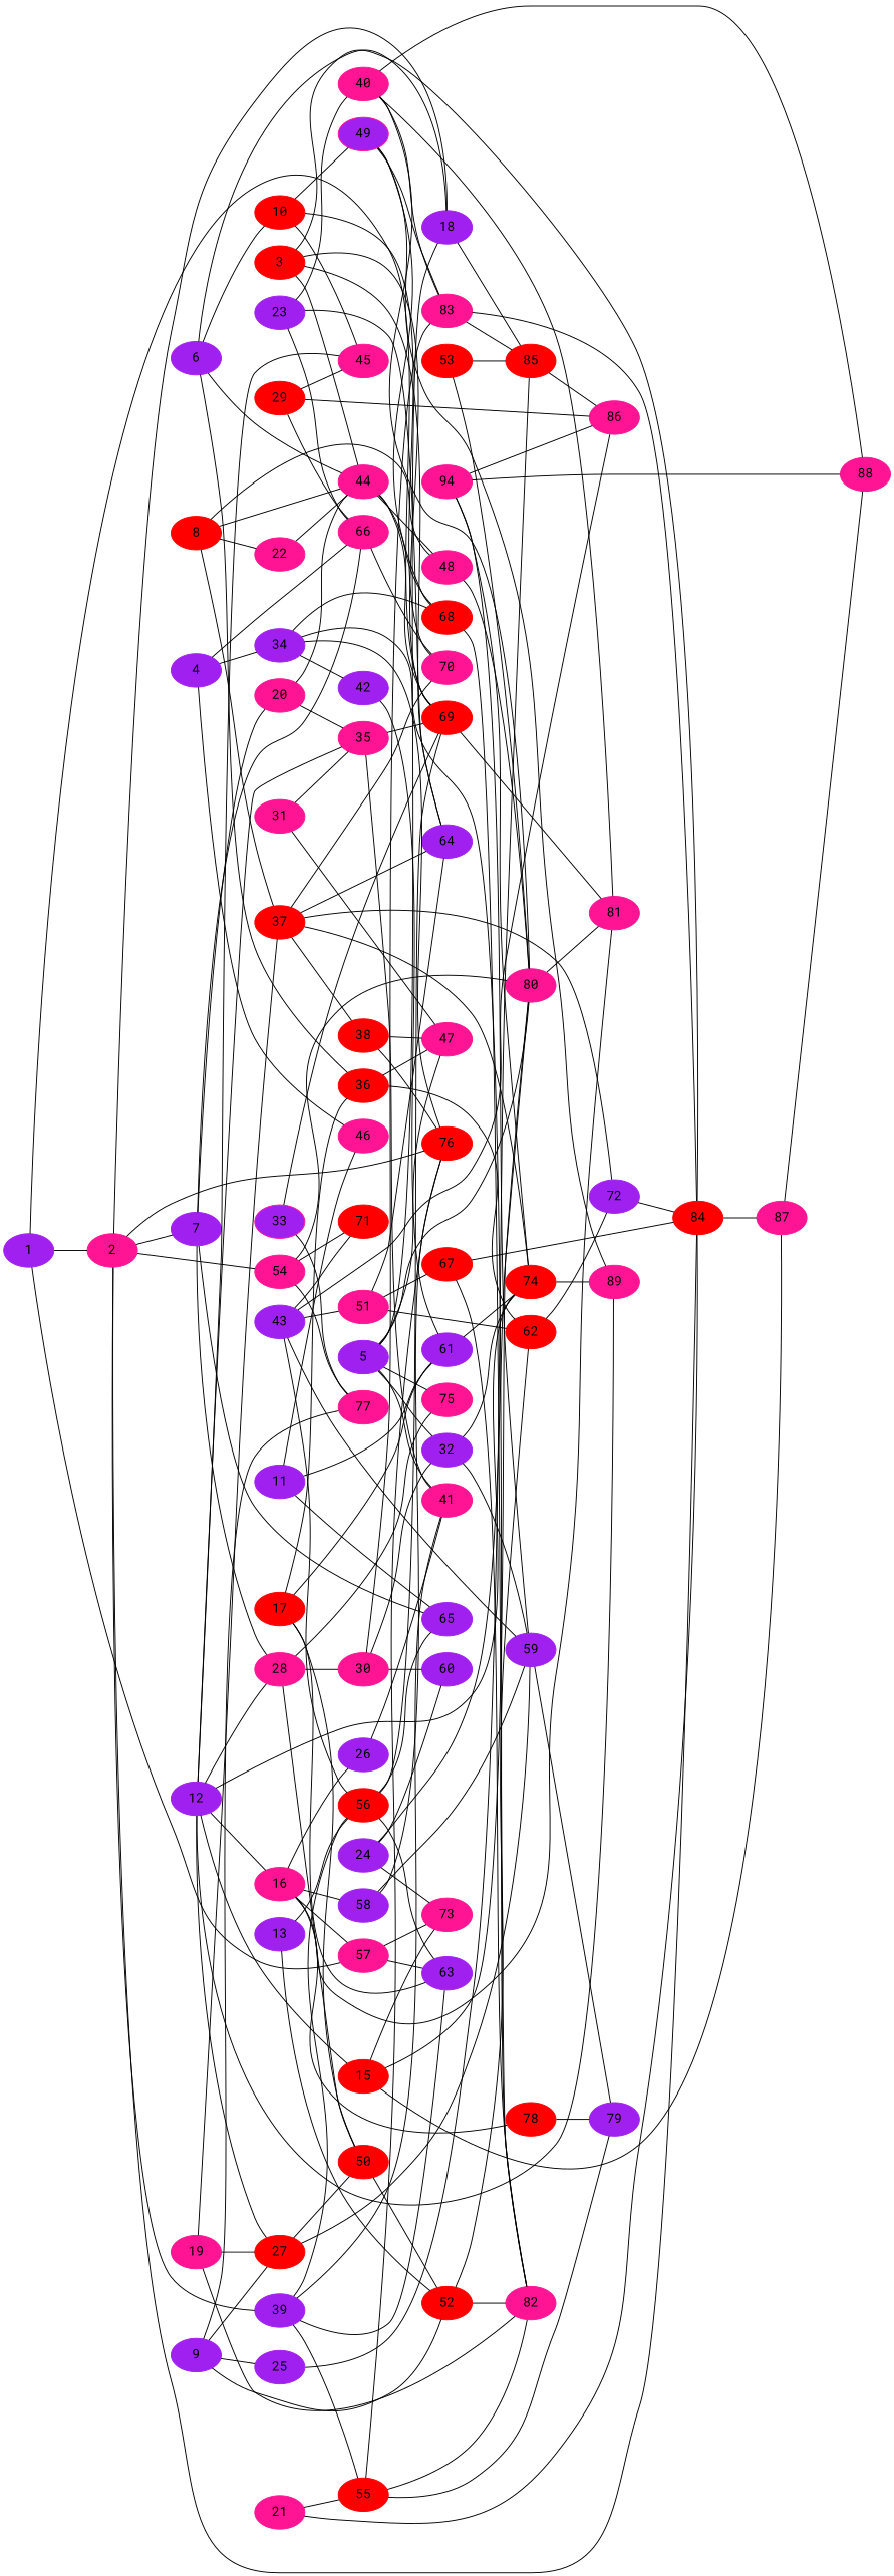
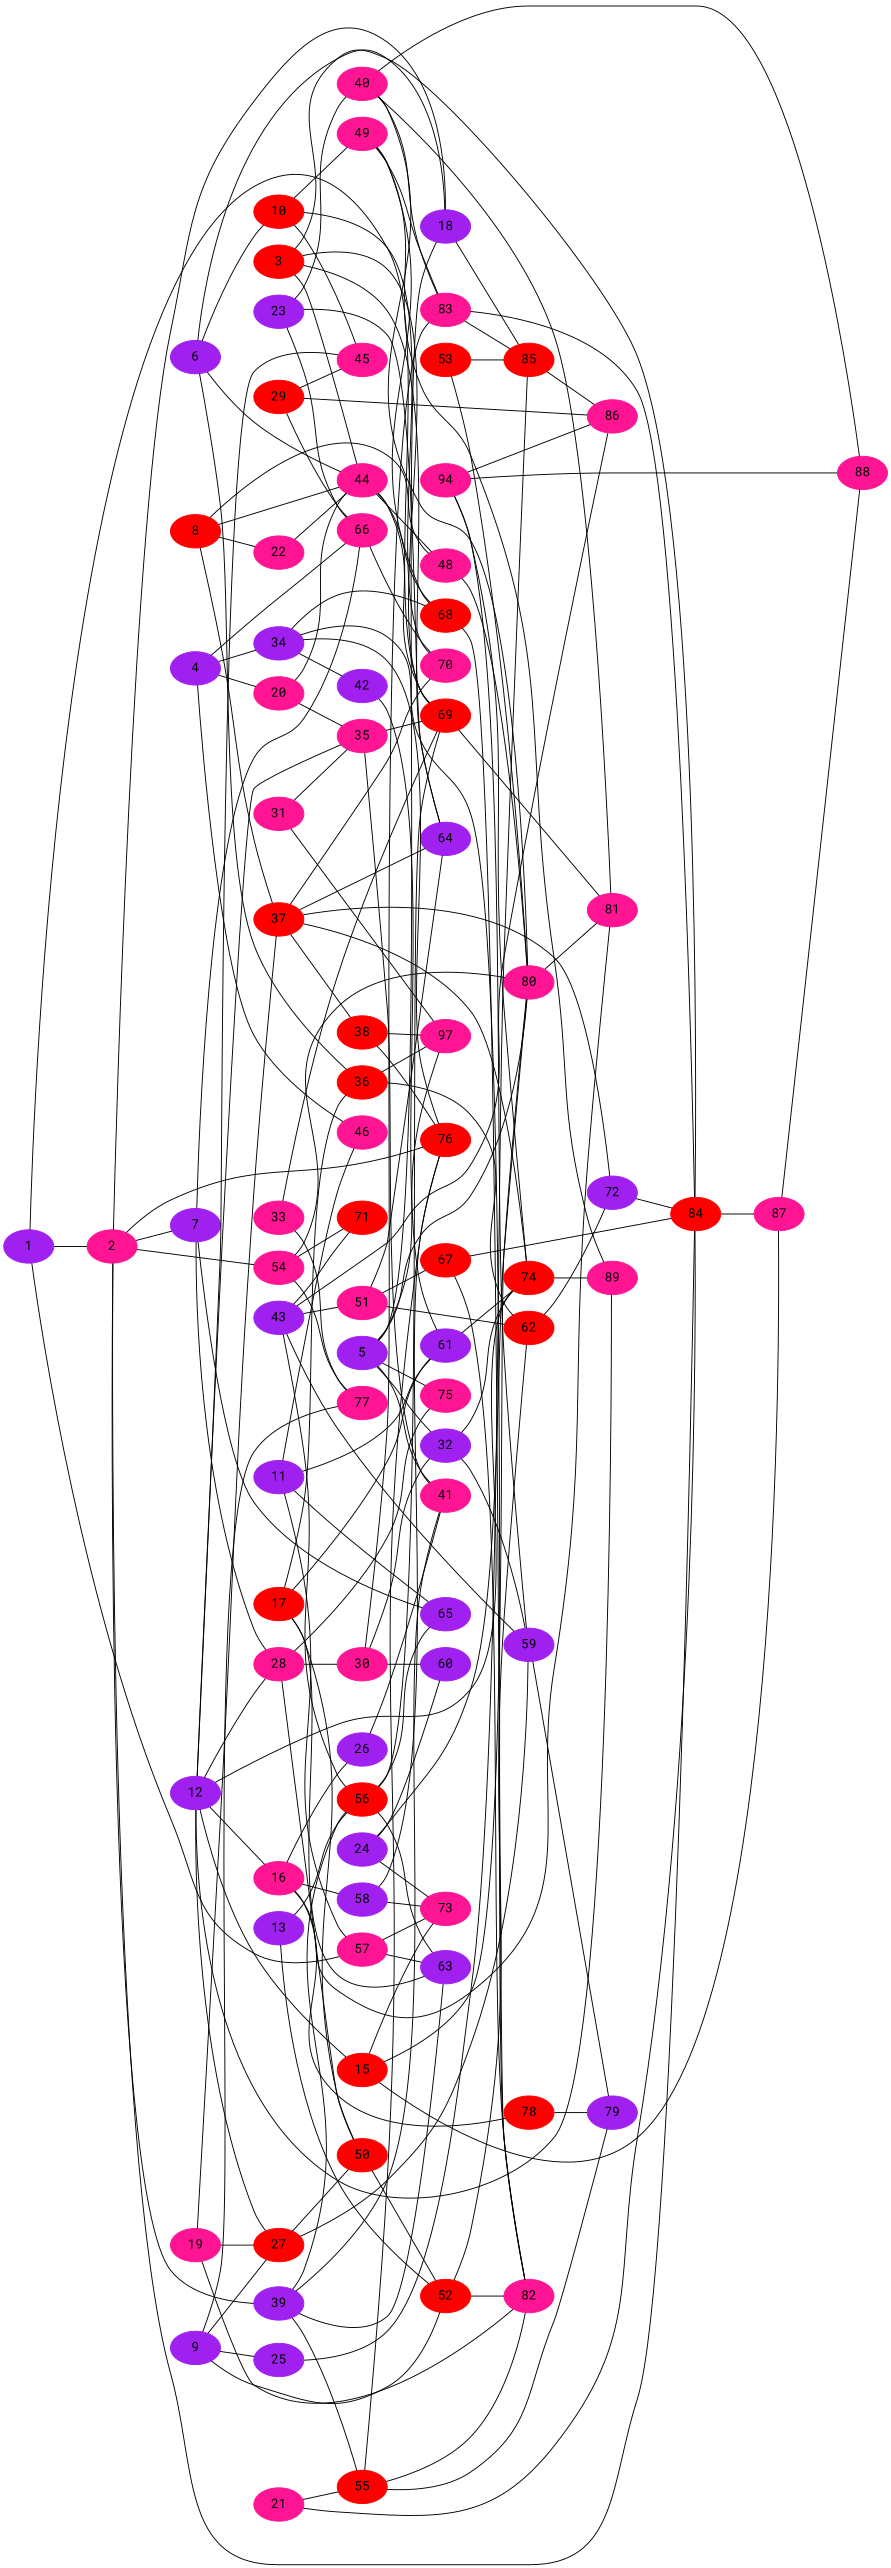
  graph {
    fontname="Roboto Mono"
    rankdir=LR
    node [color=deeppink fontname="Roboto Mono" style=filled]
    edge [fontname="Roboto Mono"]
    1 [color=purple]
    2
    57
    69 [color=red]
    7 [color=purple]
    18 [color=purple]
    39 [color=purple]
    54
    76 [color=red]
    84 [color=red]
    73
    63 [color=purple]
    81
    66
    28
    20
    65 [color=purple]
    85 [color=red]
    41
    56 [color=red]
    55 [color=red]
    80
    77
    71 [color=red]
    87
    3 [color=red]
    44
    64 [color=purple]
    48
    68 [color=red]
    4 [color=purple]
    34 [color=purple]
    46
    82
    42 [color=purple]
    70
    5 [color=purple]
    32 [color=purple]
-   47
+   47 [label=97]
    75
    50 [color=red]
    30
    74 [color=red]
    59 [color=purple]
    6 [color=purple]
    10 [color=red]
    36 [color=red]
    45
-   49 [fillcolor=purple]
+   49
    62 [color=red]
    35
    8 [color=red]
    22
    37 [color=red]
    38 [color=red]
    72 [color=purple]
    9 [color=purple]
    25 [color=purple]
    27 [color=red]
    52 [color=red]
    89
    83
    11 [color=purple]
    61 [color=purple]
    12 [color=purple]
    15 [color=red]
    16
    26 [color=purple]
    58 [color=purple]
    78 [color=red]
    13 [color=purple]
    n72 [label=94]
    86
    88
    79 [color=purple]
    17 [color=red]
    19
    21
    23 [color=purple]
    40
    24 [color=purple]
    60 [color=purple]
    29 [color=red]
    31
-   33 [fillcolor=purple]
+   33
    43 [color=purple]
    51
    67 [color=red]
    53 [color=red]
    1 -- 2
    1 -- 57
    1 -- 69
    2 -- 7
    2 -- 18
    2 -- 39
    2 -- 54
    2 -- 76
    2 -- 84
    57 -- 73
    57 -- 63
    69 -- 81
    7 -- 66
    7 -- 28
-   7 -- 20
+   4 -- 20
    7 -- 65
    18 -- 85
    39 -- 63
    39 -- 41
    39 -- 56
    39 -- 55
    54 -- 80
    54 -- 77
    54 -- 71
    84 -- 87
    66 -- 70
    28 -- 75
    28 -- 50
    28 -- 30
    20 -- 44
    20 -- 35
    85 -- 86
    56 -- 69
    56 -- 63
    56 -- 65
    55 -- 76
    55 -- 82
    55 -- 79
    80 -- 81
    87 -- 88
    3 -- 69
    3 -- 84
    3 -- 44
    3 -- 64
    44 -- 69
    44 -- 48
    44 -- 68
    48 -- 80
    68 -- 82
    4 -- 66
    4 -- 34
    4 -- 46
    34 -- 76
    34 -- 68
    34 -- 82
    34 -- 42
    42 -- 61
    5 -- 18
    5 -- 41
    5 -- 80
    5 -- 32
    5 -- 47
    5 -- 75
    32 -- 74
    32 -- 59
    50 -- 52
    30 -- 32
    30 -- 83
    30 -- 60
    74 -- 89
    59 -- 79
    6 -- 18
    6 -- 44
    6 -- 10
    6 -- 36
    10 -- 70
    10 -- 45
    10 -- 49
    36 -- 47
    36 -- 62
    49 -- 68
    49 -- 89
    49 -- 83
    62 -- 72
    35 -- 69
    35 -- 41
    8 -- 44
    8 -- 48
    8 -- 22
    8 -- 37
    22 -- 44
    37 -- 64
    37 -- 70
    37 -- 74
    37 -- 38
    37 -- 72
    38 -- 76
    38 -- 47
    72 -- 84
    9 -- 77
    9 -- 25
    9 -- 27
    9 -- 52
    25 -- 85
    27 -- 50
    27 -- 59
    52 -- 82
    52 -- 62
    83 -- 84
    83 -- 85
-   16 -- 57
+   11 -- 57
    11 -- 65
    11 -- 46
    11 -- 61
    61 -- 74
    12 -- 28
    12 -- 74
    12 -- 45
    12 -- 35
    12 -- 27
    12 -- 89
    12 -- 15
    12 -- 16
    15 -- 73
    15 -- 80
    15 -- 87
    16 -- 81
    16 -- 26
    16 -- 58
    16 -- 78
    26 -- 41
    58 -- 76
-   58 -- 59
+   58 -- 73
    78 -- 79
    13 -- 56
    13 -- 52
    n72 -- 74
    n72 -- 59
    n72 -- 86
    n72 -- 88
    17 -- 63
    17 -- 50
    17 -- 36
    17 -- 61
    19 -- 82
    19 -- 37
    19 -- 27
    21 -- 84
    21 -- 55
    23 -- 66
    23 -- 64
    23 -- 40
    40 -- 81
    40 -- 80
    40 -- 83
    40 -- 88
    24 -- 73
    24 -- 80
    24 -- 60
    29 -- 66
    29 -- 45
    29 -- 86
    31 -- 47
    31 -- 35
    33 -- 69
    33 -- 77
    43 -- 56
    43 -- 71
    43 -- 59
    43 -- 86
    43 -- 51
    51 -- 64
    51 -- 62
    51 -- 67
    67 -- 84
    67 -- 82
    53 -- 85
    53 -- 80
  }
